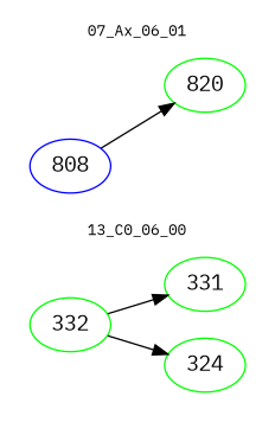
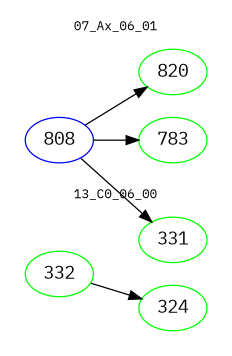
  digraph {
    fontname="IBM Plex Mono"
    rankdir=LR
    node [color=green fontname="IBM Plex Mono"]
    edge [color=black fontname="IBM Plex Mono"]
    n1 [color=blue label=808]
+   n2 [label=783]
    n3 [label=820]
    n4 [label=332]
    n5 [label=324]
    n6 [label=331]
    subgraph cluster_1 {
      color=white
      fontsize=10
      label="07_Ax_06_01"
      n1
+     n2
      n3
    }
    subgraph cluster_2 {
      color=white
      fontsize=10
      label="13_C0_06_00"
      n4
      n5
      n6
    }
+   n1 -> n2
    n1 -> n3
    n4 -> n5
-   n4 -> n6
+   n1 -> n6
  }
